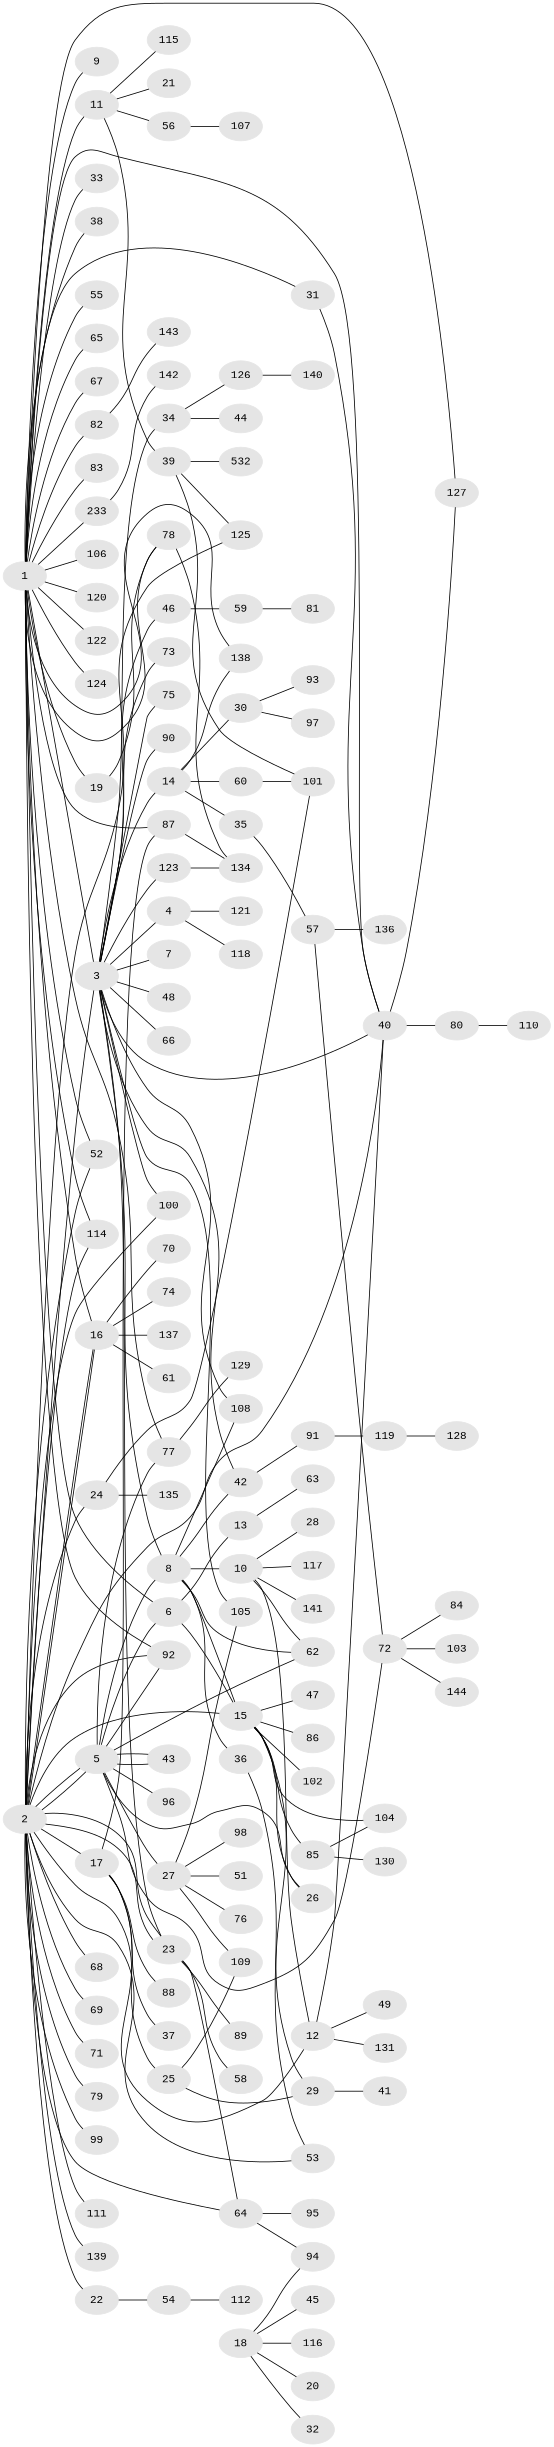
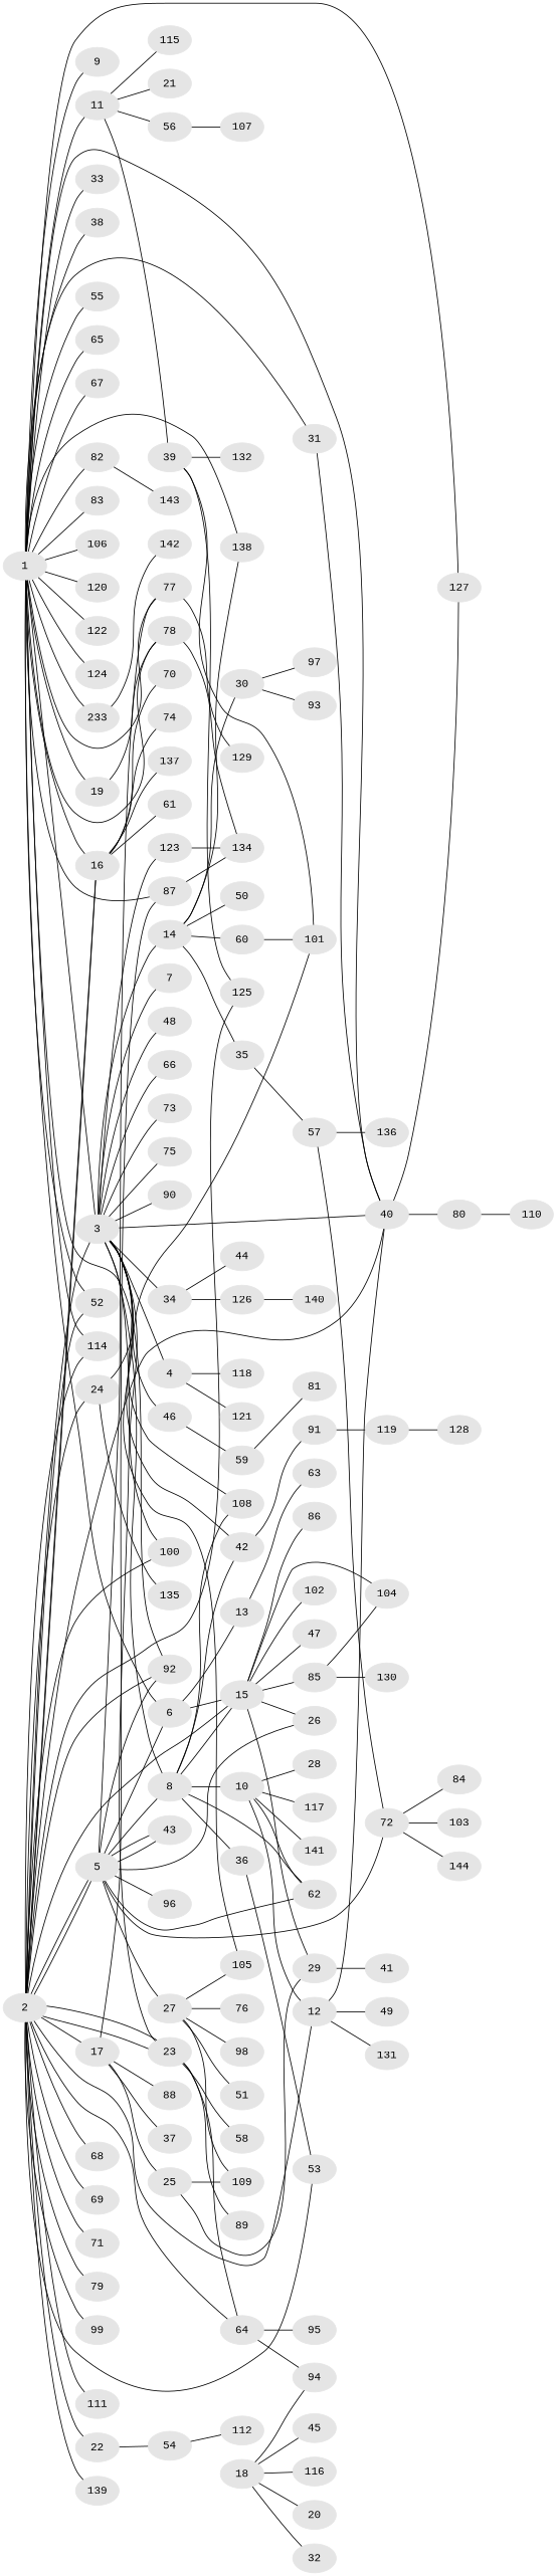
  graph {
    fontname="Liberation Mono"
    rankdir=LR
    node [color=gray90 fontname="Liberation Mono" style=filled]
    edge [fontname="Liberation Mono"]
    1
    3
    6
    9
    11
    16
    19
    31
    33
    38
    40
    55
    65
    67
    77
    78
    82
    83
    87
    92
    106
    114
    120
    122
    124
    127
    n27 [label=233]
    138
    52
    2
    5
    12
    15
    17
    22
    23
    24
    53
    64
    68
    69
    71
    79
    99
    100
    111
    125
    139
    4
    7
    8
    14
    34
    42
    46
    48
    66
    73
    75
    90
    105
    108
    123
    13
    21
    39
    56
    115
    61
    70
    74
    137
    80
    129
    134
    143
    142
    26
    27
    43
    62
    72
    96
    49
    131
    29
    47
    85
    86
    102
    104
    25
    37
    88
    54
    58
    89
    101
    135
    94
    95
    118
    121
    10
    36
    30
    35
+   50
    60
    44
    126
    91
    59
    109
    51
    76
    98
    84
    103
    144
    63
    28
    117
    141
    18
    20
    32
    45
    116
-   132 [label=532]
+   132
    107
    93
    97
    57
    41
    130
    112
    140
    136
    110
    119
    81
    128
    1 -- 3
    1 -- 6
    1 -- 9
    1 -- 11
    1 -- 16
    1 -- 19
    1 -- 31
    1 -- 33
    1 -- 38
    1 -- 40
    1 -- 55
    1 -- 65
    1 -- 67
    1 -- 77
    1 -- 78
    1 -- 82
    1 -- 83
    1 -- 87
    1 -- 92
    1 -- 106
    1 -- 114
    1 -- 120
    1 -- 122
    1 -- 124
    1 -- 127
    1 -- n27
    1 -- 138
    1 -- 52
    3 -- 40
    3 -- 23
    3 -- 100
    3 -- 4
    3 -- 7
    3 -- 8
    3 -- 14
    3 -- 34
    3 -- 42
    3 -- 46
    3 -- 48
    3 -- 66
    3 -- 73
    3 -- 75
    3 -- 90
    3 -- 105
    3 -- 108
    3 -- 123
    6 -- 15
    6 -- 13
    11 -- 21
    11 -- 39
    11 -- 56
    11 -- 115
    16 -- 61
    16 -- 70
    16 -- 74
    16 -- 137
    19 -- 78
    31 -- 40
    40 -- 127
    40 -- 80
    77 -- 129
    78 -- 134
    82 -- 143
    87 -- 134
    n27 -- 142
    2 -- 3
    2 -- 16
    2 -- 16
    2 -- 40
    2 -- 92
    2 -- 114
    2 -- 52
    2 -- 5
    2 -- 5
    2 -- 12
    2 -- 15
    2 -- 17
    2 -- 22
    2 -- 23
    2 -- 23
    2 -- 24
    2 -- 53
    2 -- 64
    2 -- 68
    2 -- 69
    2 -- 71
    2 -- 79
    2 -- 99
    2 -- 100
    2 -- 111
    2 -- 125
    2 -- 139
    5 -- 6
    5 -- 77
    5 -- 92
    5 -- 8
    5 -- 26
    5 -- 27
    5 -- 43
    5 -- 43
    5 -- 62
    5 -- 72
    5 -- 96
    12 -- 40
    12 -- 49
    12 -- 131
    15 -- 26
    15 -- 29
    15 -- 47
    15 -- 85
    15 -- 86
    15 -- 102
    15 -- 104
    17 -- 87
    17 -- 25
    17 -- 37
    17 -- 88
    22 -- 54
    23 -- 64
    23 -- 58
    23 -- 89
    24 -- 101
    24 -- 135
    64 -- 94
    64 -- 95
    4 -- 118
    4 -- 121
    8 -- 15
    8 -- 42
    8 -- 108
    8 -- 62
    8 -- 10
    8 -- 36
    14 -- 138
    14 -- 30
    14 -- 35
+   14 -- 50
    14 -- 60
    34 -- 44
    34 -- 126
    42 -- 91
    46 -- 59
    123 -- 134
    13 -- 63
    39 -- 125
    39 -- 101
    39 -- 132
    56 -- 107
    80 -- 110
    27 -- 105
    27 -- 109
    27 -- 51
    27 -- 76
    27 -- 98
    72 -- 84
    72 -- 103
    72 -- 144
    29 -- 41
    85 -- 104
    85 -- 130
    25 -- 29
    25 -- 109
    54 -- 112
    10 -- 12
    10 -- 62
    10 -- 28
    10 -- 117
    10 -- 141
    36 -- 53
    30 -- 93
    30 -- 97
    35 -- 57
    60 -- 101
    126 -- 140
    91 -- 119
    59 -- 81
    18 -- 94
    18 -- 20
    18 -- 32
    18 -- 45
    18 -- 116
    57 -- 72
    57 -- 136
    119 -- 128
  }
